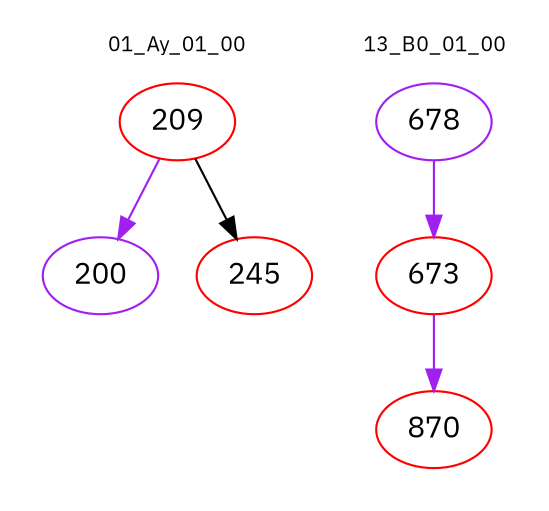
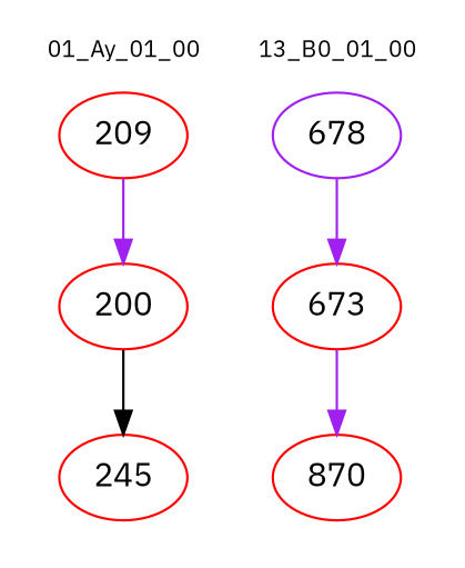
  digraph {
    fontname="IBM Plex Sans"
    node [color=red fontname="IBM Plex Sans"]
    edge [color=purple fontname="IBM Plex Sans"]
    n1 [label=209]
-   n2 [color=purple label=200]
+   n2 [label=200]
    n3 [label=245]
    n4 [color=purple label=678]
    n5 [label=673]
    n6 [label=870]
    subgraph cluster_1 {
      color=white
      fontsize=10
      label="01_Ay_01_00"
      n1
      n2
      n3
    }
    subgraph cluster_2 {
      color=white
      fontsize=10
      label="13_B0_01_00"
      n4
      n5
      n6
    }
    n1 -> n2
-   n1 -> n3 [color=black]
+   n2 -> n3 [color=black]
    n4 -> n5
    n5 -> n6
  }
